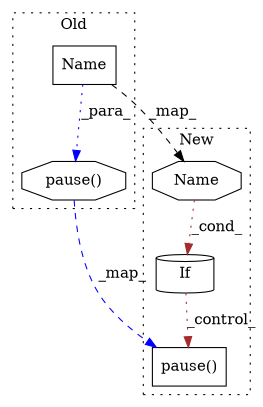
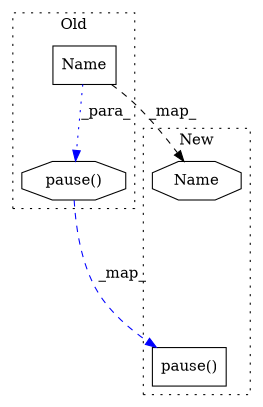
  digraph {
    node [a=75 l=10 shape=octagon]
    edge [color=blue style=dotted]
    n1 [l="19,1" label="pause()" s="2086,2115"]
    n2 [a=87 label=Name s=2105 shape=box]
    n3 [l=24 label="pause()" s=2093 shape=box]
-   n4 [a=96 l=3 label=If s=2070 shape=cylinder]
    n5 [a=87 label=Name s=2073]
    subgraph cluster_1 {
      label=Old
      style=dotted
      n1
      n2
    }
    subgraph cluster_2 {
      label=New
      style=dotted
      n3
-     n4
      n5
    }
    n1 -> n3 [label=_map_ style=dashed]
    n2 -> n1 [label=_para_]
    n2 -> n5 [label=_map_ color=black style=dashed]
-   n4 -> n3 [label=_control_ color=brown]
-   n5 -> n4 [label=_cond_ color=brown]
  }
